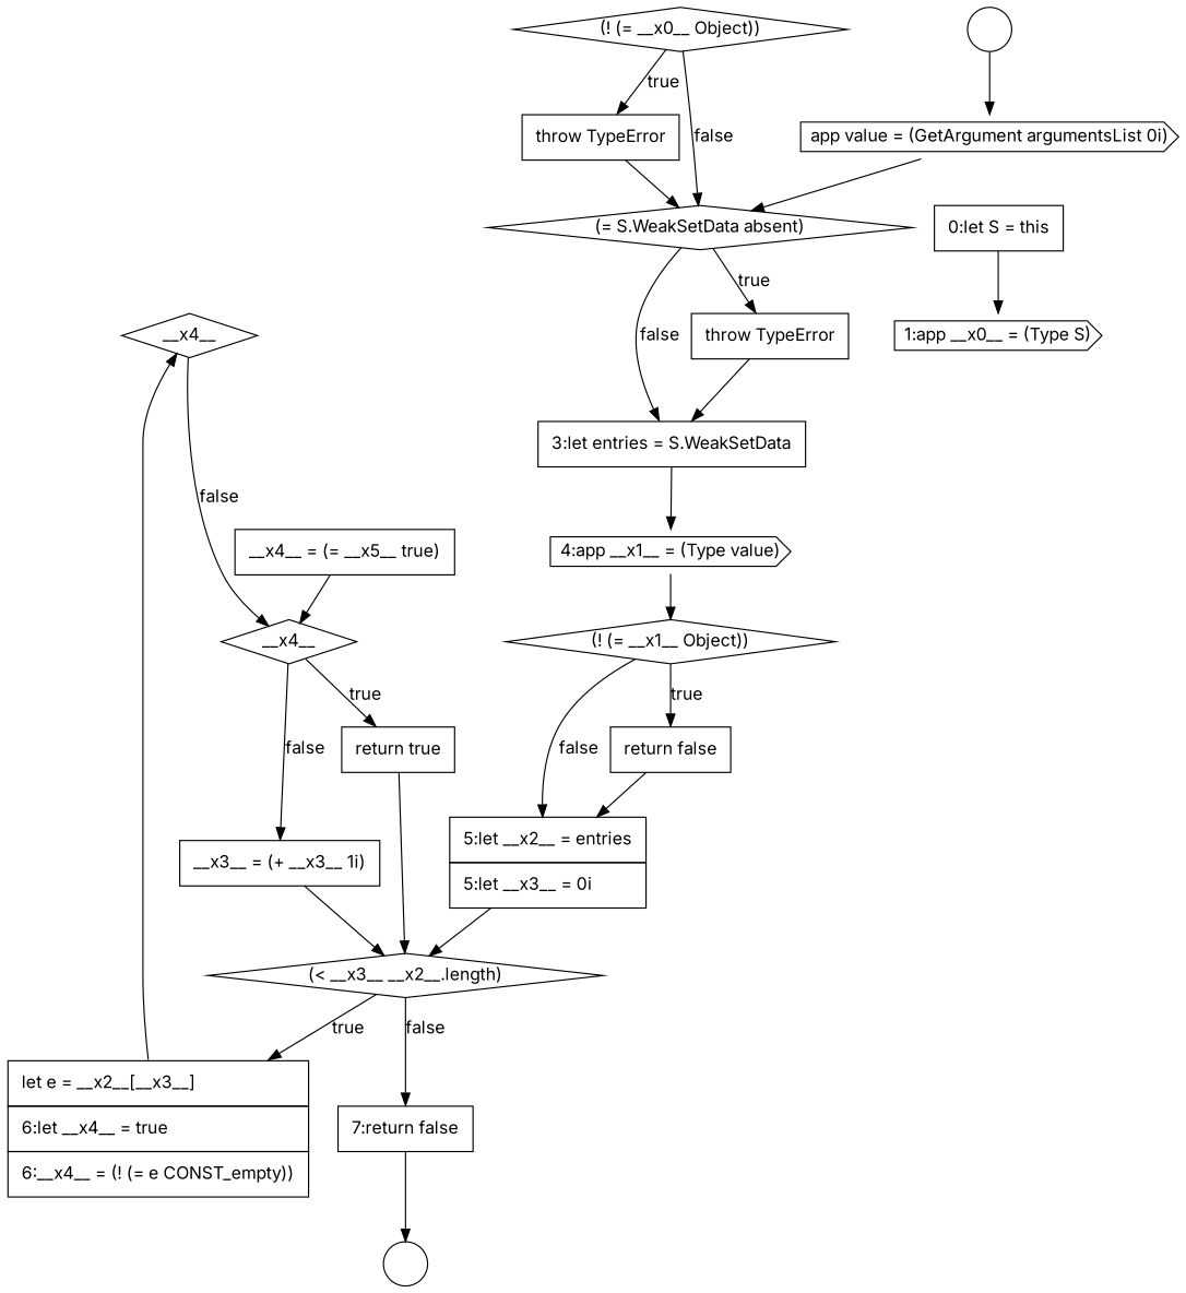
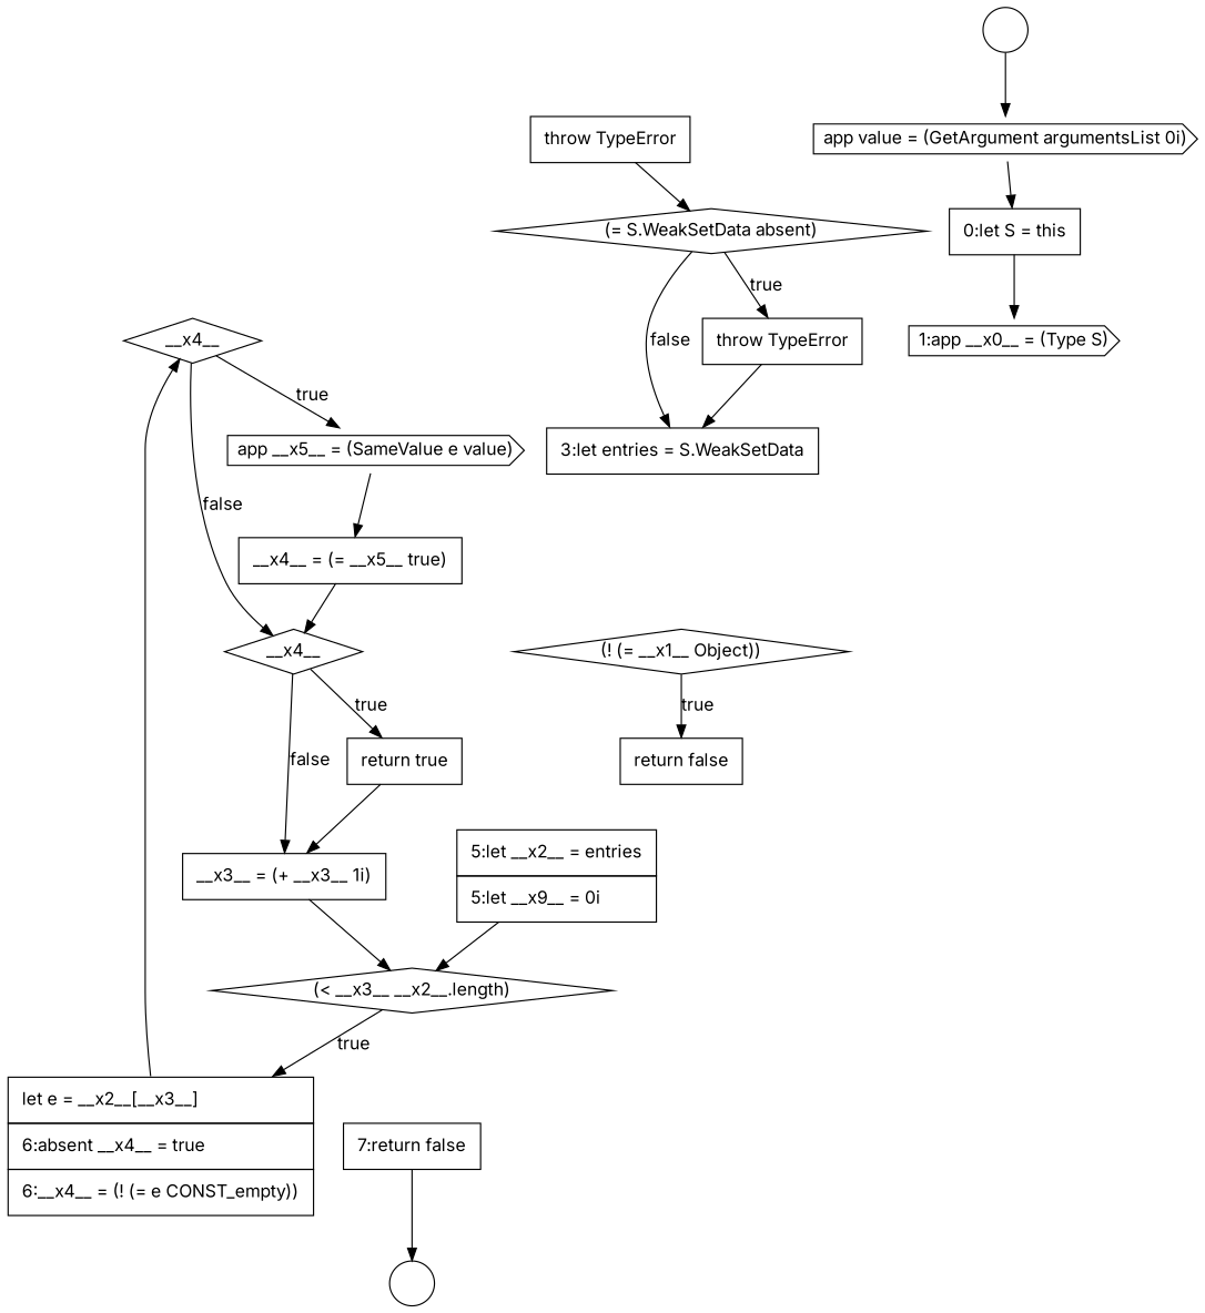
  digraph {
    fontname=Inter
    node [color=black fillcolor=white fontname=Inter shape=none style=filled]
    edge [color=black fontname=Inter]
    n1 [label=<<font color="black">__x4__</font>> shape=diamond]
    n2 [label=<<font color="black">__x4__</font>> shape=diamond]
+   n3 [label=<<font color="black">app __x5__ = (SameValue e value)</font>> shape=cds]
    n4 [label=<<font color="black">     <table border="0" cellborder="1" cellspacing="0" cellpadding="10">       <tr><td align="left">return true</td></tr>     </table>   </font>> margin=0]
    n5 [label=<<font color="black">     <table border="0" cellborder="1" cellspacing="0" cellpadding="10">       <tr><td align="left">__x3__ = (+ __x3__ 1i)</td></tr>     </table>   </font>> margin=0]
    n6 [label=<<font color="black">     <table border="0" cellborder="1" cellspacing="0" cellpadding="10">       <tr><td align="left">__x4__ = (= __x5__ true)</td></tr>     </table>   </font>> margin=0]
-   n7 [label=<<font color="black">4:app __x1__ = (Type value)</font>> shape=cds]
    n8 [label=<<font color="black">(! (= __x1__ Object))</font>> shape=diamond]
    n9 [label=<<font color="black">     <table border="0" cellborder="1" cellspacing="0" cellpadding="10">       <tr><td align="left">return false</td></tr>     </table>   </font>> margin=0]
-   n10 [label=<<font color="black">     <table border="0" cellborder="1" cellspacing="0" cellpadding="10">       <tr><td align="left">5:let __x2__ = entries</td></tr>       <tr><td align="left">5:let __x3__ = 0i</td></tr>     </table>   </font>> margin=0]
+   n10 [label=<<font color="black">     <table border="0" cellborder="1" cellspacing="0" cellpadding="10">       <tr><td align="left">5:let __x2__ = entries</td></tr>       <tr><td align="left">5:let __x9__ = 0i</td></tr>     </table>   </font>> margin=0]
    n11 [label=<<font color="black">(&lt; __x3__ __x2__.length)</font>> shape=diamond]
    n12 [label=<<font color="black">(= S.WeakSetData absent)</font>> shape=diamond]
    n13 [label=<<font color="black">     <table border="0" cellborder="1" cellspacing="0" cellpadding="10">       <tr><td align="left">throw TypeError</td></tr>     </table>   </font>> margin=0]
    n14 [label=<<font color="black">     <table border="0" cellborder="1" cellspacing="0" cellpadding="10">       <tr><td align="left">3:let entries = S.WeakSetData</td></tr>     </table>   </font>> margin=0]
    n15 [label=<<font color="black">1:app __x0__ = (Type S)</font>> shape=cds]
-   n16 [label=<<font color="black">(! (= __x0__ Object))</font>> shape=diamond]
    n17 [label=<<font color="black">     <table border="0" cellborder="1" cellspacing="0" cellpadding="10">       <tr><td align="left">throw TypeError</td></tr>     </table>   </font>> margin=0]
-   n18 [label=<<font color="black">     <table border="0" cellborder="1" cellspacing="0" cellpadding="10">       <tr><td align="left">let e = __x2__[__x3__]</td></tr>       <tr><td align="left">6:let __x4__ = true</td></tr>       <tr><td align="left">6:__x4__ = (! (= e CONST_empty))</td></tr>     </table>   </font>> margin=0]
+   n18 [label=<<font color="black">     <table border="0" cellborder="1" cellspacing="0" cellpadding="10">       <tr><td align="left">let e = __x2__[__x3__]</td></tr>       <tr><td align="left">6:absent __x4__ = true</td></tr>       <tr><td align="left">6:__x4__ = (! (= e CONST_empty))</td></tr>     </table>   </font>> margin=0]
    n19 [label=<<font color="black">     <table border="0" cellborder="1" cellspacing="0" cellpadding="10">       <tr><td align="left">7:return false</td></tr>     </table>   </font>> margin=0]
    n20 [label=" " shape=circle]
    n21 [label=<<font color="black">     <table border="0" cellborder="1" cellspacing="0" cellpadding="10">       <tr><td align="left">0:let S = this</td></tr>     </table>   </font>> margin=0]
    n22 [label=<<font color="black">app value = (GetArgument argumentsList 0i)</font>> shape=cds]
    n23 [label=" " shape=circle]
    n1 -> n2 [label=<<font color="black">false</font>>]
+   n1 -> n3 [label=<<font color="black">true</font>>]
    n2 -> n4 [label=<<font color="black">true</font>>]
    n2 -> n5 [label=<<font color="black">false</font>>]
-   n4 -> n11
+   n3 -> n6
+   n4 -> n5
    n5 -> n11
    n6 -> n2
-   n7 -> n8
    n8 -> n9 [label=<<font color="black">true</font>>]
-   n8 -> n10 [label=<<font color="black">false</font>>]
-   n9 -> n10
    n10 -> n11
    n11 -> n18 [label=<<font color="black">true</font>>]
-   n11 -> n19 [label=<<font color="black">false</font>>]
    n12 -> n13 [label=<<font color="black">true</font>>]
    n12 -> n14 [label=<<font color="black">false</font>>]
    n13 -> n14
-   n14 -> n7
-   n16 -> n12 [label=<<font color="black">false</font>>]
-   n16 -> n17 [label=<<font color="black">true</font>>]
    n17 -> n12
    n18 -> n1
    n19 -> n20
    n21 -> n15
-   n22 -> n12
+   n22 -> n21
    n23 -> n22
  }
